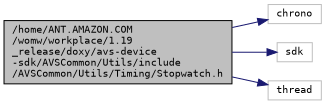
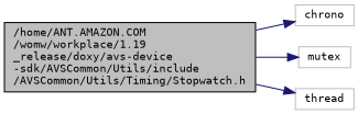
  digraph {
    rankdir=LR
    fontname="DejaVu Sans Mono"
    node [color=grey75 fillcolor=white fontname="DejaVu Sans Mono" fontsize=10 shape=record style=filled]
    edge [color=midnightblue fontname="DejaVu Sans Mono" fontsize=10 labelfontname=Helvetica labelfontsize=10 style=solid]
    n1 [color=black fillcolor=grey75 fontcolor=black height=0.2 label="/home/ANT.AMAZON.COM\l/womw/workplace/1.19\l_release/doxy/avs-device\l-sdk/AVSCommon/Utils/include\l/AVSCommon/Utils/Timing/Stopwatch.h" width=0.4]
    n2 [height=0.2 label=chrono width=0.4]
-   n3 [height=0.2 label=sdk width=0.4]
+   n3 [height=0.2 label=mutex width=0.4]
    n4 [height=0.2 label=thread width=0.4]
    n1 -> n2
    n1 -> n3
    n1 -> n4
  }
